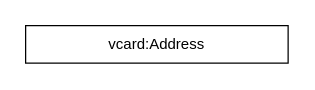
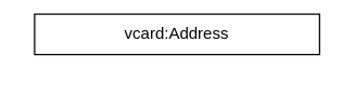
  <mxCell id="0" />
  <mxCell id="1" parent="0" />
- <mxCell id="2" value="vcard:Address" style="rounded=0;whiteSpace=wrap;html=1;snapToPoint=1;points=[[0.1,0],[0.2,0],[0.3,0],[0.4,0],[0.5,0],[0.6,0],[0.7,0],[0.8,0],[0.9,0],[0,0.1],[0,0.3],[0,0.5],[0,0.7],[0,0.9],[0.1,1],[0.2,1],[0.3,1],[0.4,1],[0.5,1],[0.6,1],[0.7,1],[0.8,1],[0.9,1],[1,0.1],[1,0.3],[1,0.5],[1,0.7],[1,0.9]];" parent="1" vertex="1"><mxGeometry x="20" y="20" width="210" height="30" as="geometry" /></mxCell>
+ <mxCell id="2" value="vcard:Address" style="rounded=0;whiteSpace=wrap;html=1;snapToPoint=1;points=[[0.1,0],[0.2,0],[0.3,0],[0.4,0],[0.5,0],[0.6,0],[0.7,0],[0.8,0],[0.9,0],[0,0.1],[0,0.3],[0,0.5],[0,0.7],[0,0.9],[0.1,1],[0.2,1],[0.3,1],[0.4,1],[0.5,1],[0.6,1],[0.7,1],[0.8,1],[0.9,1],[1,0.1],[1,0.3],[1,0.5],[1,0.7],[1,0.9]];" parent="1" vertex="1"><mxGeometry x="25" y="10" width="210" height="30" as="geometry" /></mxCell>
